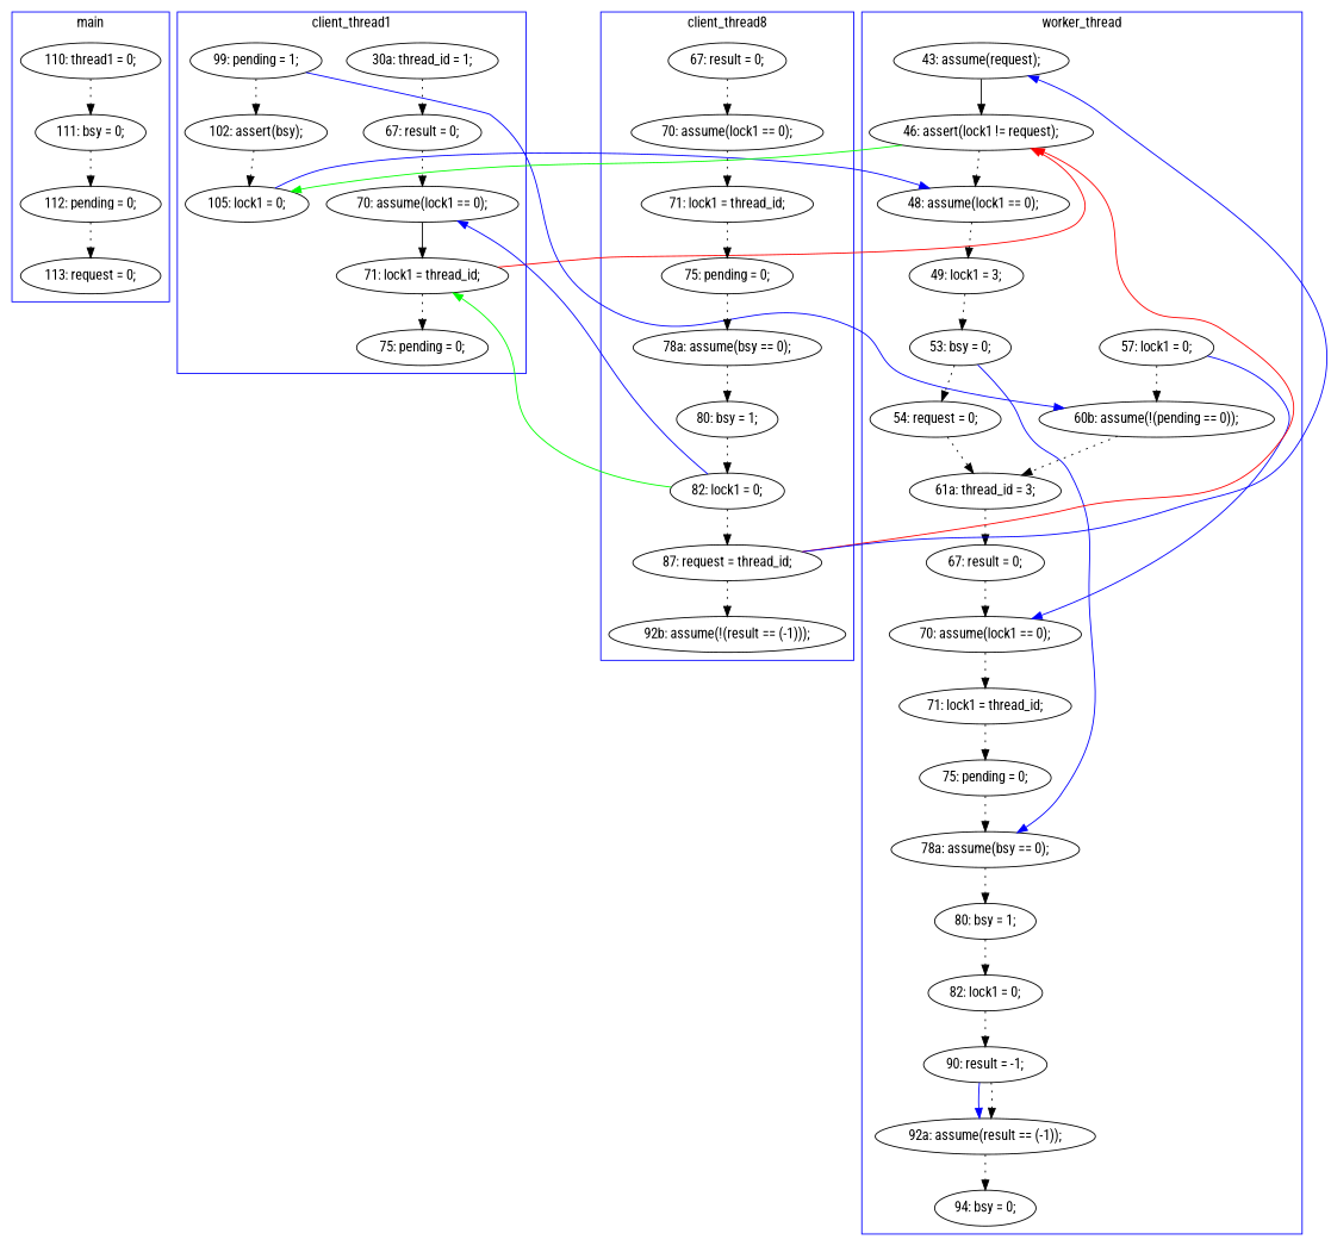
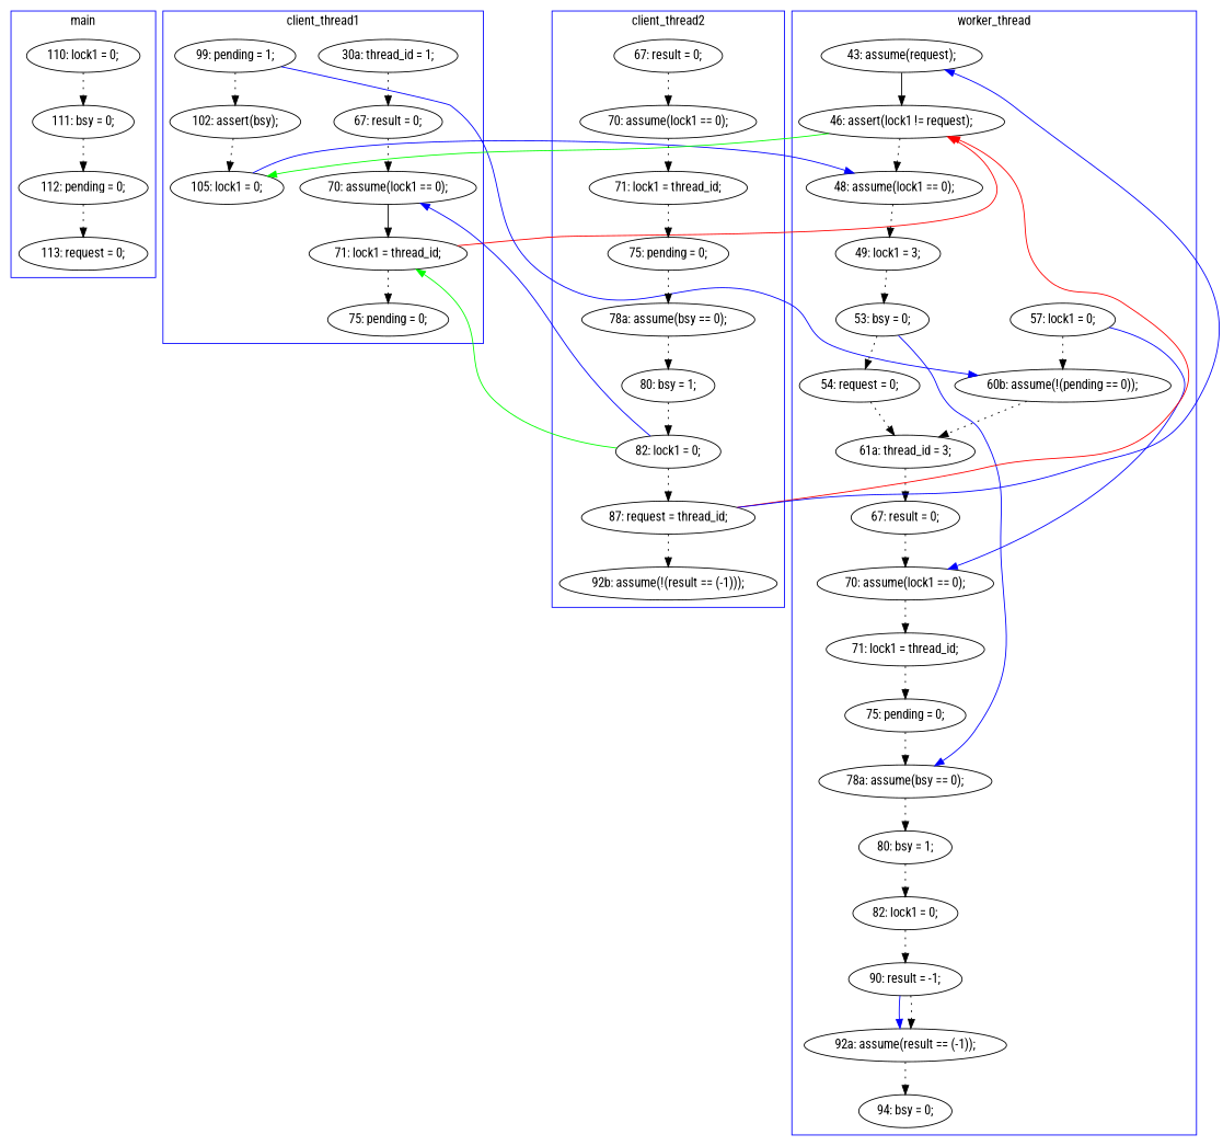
  digraph {
    fontname="Roboto Condensed"
    node [fontname="Roboto Condensed"]
    edge [color=black fontname="Roboto Condensed" style=dotted]
-   n1 [label="110: thread1 = 0;"]
+   n1 [label="110: lock1 = 0;"]
    n2 [label="111: bsy = 0;"]
    n3 [label="112: pending = 0;"]
    n4 [label="113: request = 0;"]
    n5 [label="71: lock1 = thread_id;"]
    n6 [label="30a: thread_id = 1;"]
    n7 [label="67: result = 0;"]
    n8 [label="75: pending = 0;"]
    n9 [label="99: pending = 1;"]
    n10 [label="105: lock1 = 0;"]
    n11 [label="70: assume(lock1 == 0);"]
    n12 [label="102: assert(bsy);"]
    n13 [label="53: bsy = 0;"]
    n14 [label="54: request = 0;"]
    n15 [label="78a: assume(bsy == 0);"]
    n16 [label="49: lock1 = 3;"]
    n17 [label="82: lock1 = 0;"]
    n18 [label="90: result = -1;"]
    n19 [label="80: bsy = 1;"]
    n20 [label="71: lock1 = thread_id;"]
    n21 [label="75: pending = 0;"]
    n22 [label="46: assert(lock1 != request);"]
    n23 [label="60b: assume(!(pending == 0));"]
    n24 [label="61a: thread_id = 3;"]
    n25 [label="67: result = 0;"]
    n26 [label="92a: assume(result == (-1));"]
    n27 [label="57: lock1 = 0;"]
    n28 [label="48: assume(lock1 == 0);"]
    n29 [label="43: assume(request);"]
    n30 [label="70: assume(lock1 == 0);"]
    n31 [label="94: bsy = 0;"]
    n32 [label="82: lock1 = 0;"]
    n33 [label="71: lock1 = thread_id;"]
    n34 [label="75: pending = 0;"]
    n35 [label="80: bsy = 1;"]
    n36 [label="87: request = thread_id;"]
    n37 [label="67: result = 0;"]
    n38 [label="78a: assume(bsy == 0);"]
    n39 [label="70: assume(lock1 == 0);"]
    n40 [label="92b: assume(!(result == (-1)));"]
    subgraph cluster_1 {
      color=blue
      label=main
      n1
      n2
      n3
      n4
    }
    subgraph cluster_2 {
      color=blue
      label=client_thread1
      n5
      n6
      n7
      n8
      n9
      n10
      n11
      n12
    }
    subgraph cluster_3 {
      color=blue
      label=worker_thread
      n13
      n14
      n15
      n16
      n17
      n18
      n19
      n20
      n21
      n22
      n23
      n24
      n25
      n26
      n27
      n28
      n29
      n30
      n31
    }
    subgraph cluster_4 {
      color=blue
-     label=client_thread8
+     label=client_thread2
      n32
      n33
      n34
      n35
      n36
      n37
      n38
      n39
      n40
    }
    n1 -> n2
    n2 -> n3
    n3 -> n4
    n5 -> n8
    n5 -> n22 [color=Red constraint=false style=""]
    n6 -> n7
    n7 -> n11
    n9 -> n12
    n9 -> n23 [color=Blue constraint=false style=""]
    n10 -> n28 [color=Blue constraint=false style=""]
    n11 -> n5 [color=Black style=""]
    n12 -> n10
    n13 -> n14
    n13 -> n15 [color=Blue constraint=false style=""]
    n14 -> n24
    n15 -> n19
    n16 -> n13
    n17 -> n18
    n18 -> n26 [color=Blue constraint=false style=""]
    n18 -> n26
    n19 -> n17
    n20 -> n21
    n21 -> n15
    n22 -> n10 [color=Green constraint=false style=""]
    n22 -> n28
    n23 -> n24
    n24 -> n25
    n25 -> n30
    n26 -> n31
    n27 -> n23
    n27 -> n30 [color=Blue constraint=false style=""]
    n28 -> n16
    n29 -> n22 [color=Black style=""]
    n30 -> n20
    n32 -> n5 [color=Green constraint=false style=""]
    n32 -> n11 [color=Blue constraint=false style=""]
    n32 -> n36
    n33 -> n34
    n34 -> n38
    n35 -> n32
    n36 -> n22 [color=Red constraint=false style=""]
    n36 -> n29 [color=Blue constraint=false style=""]
    n36 -> n40
    n37 -> n39
    n38 -> n35
    n39 -> n33
  }
